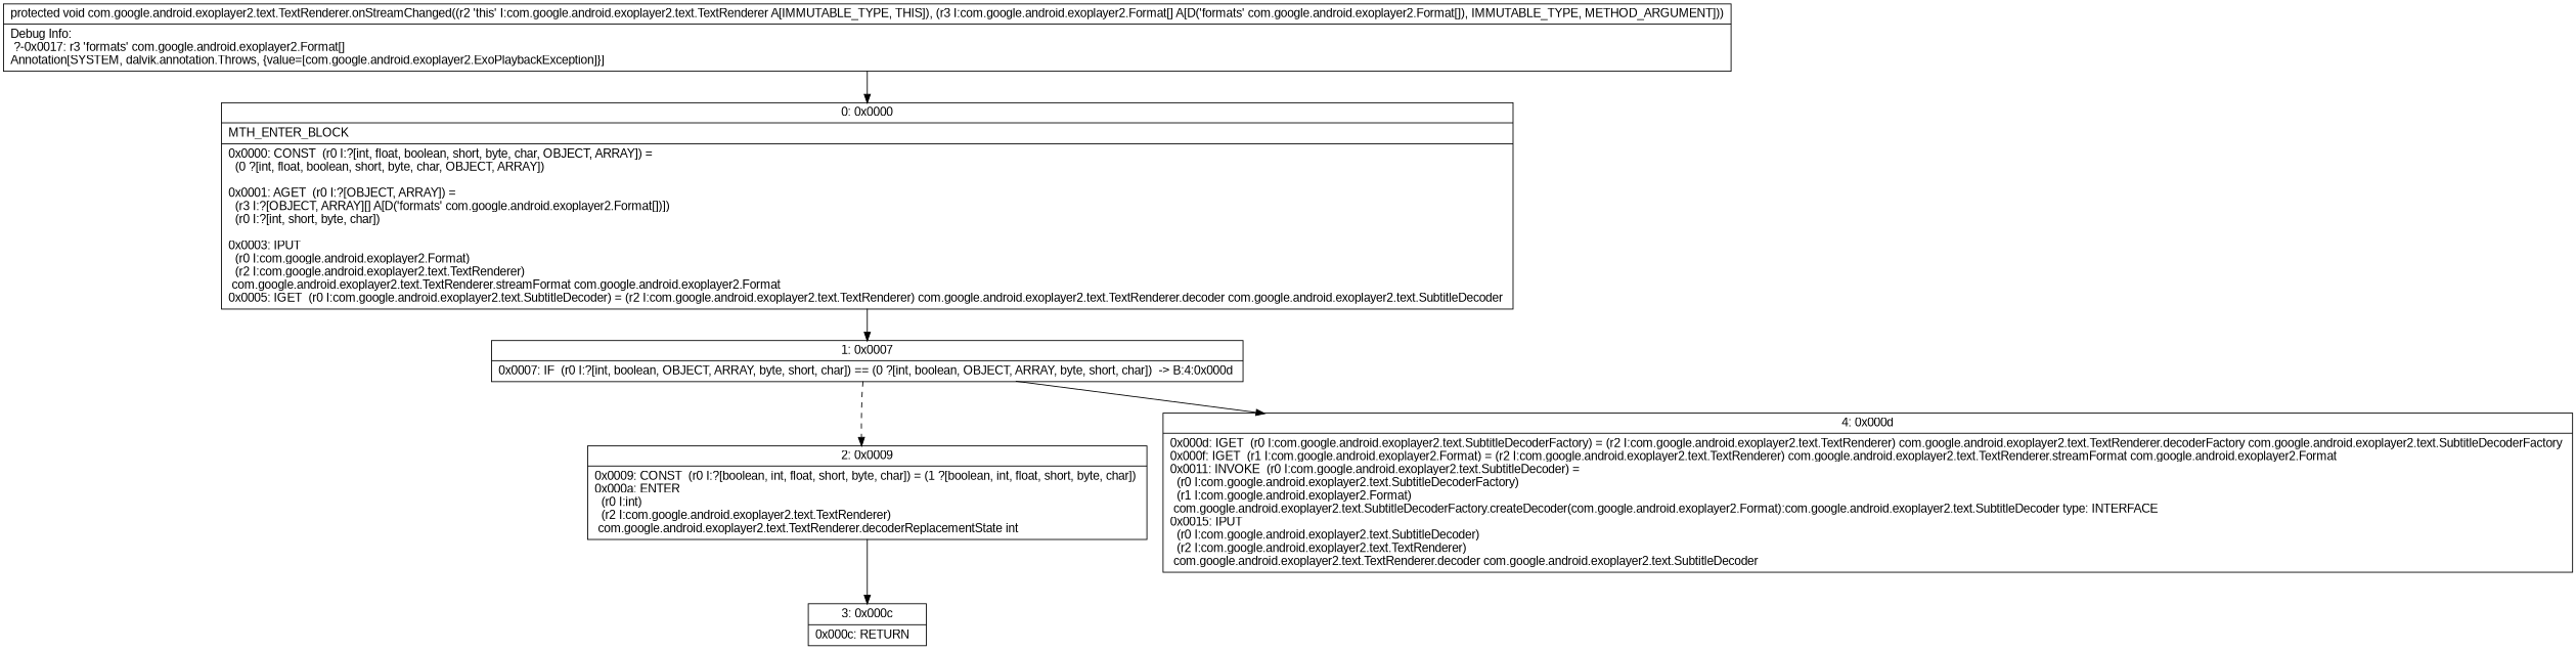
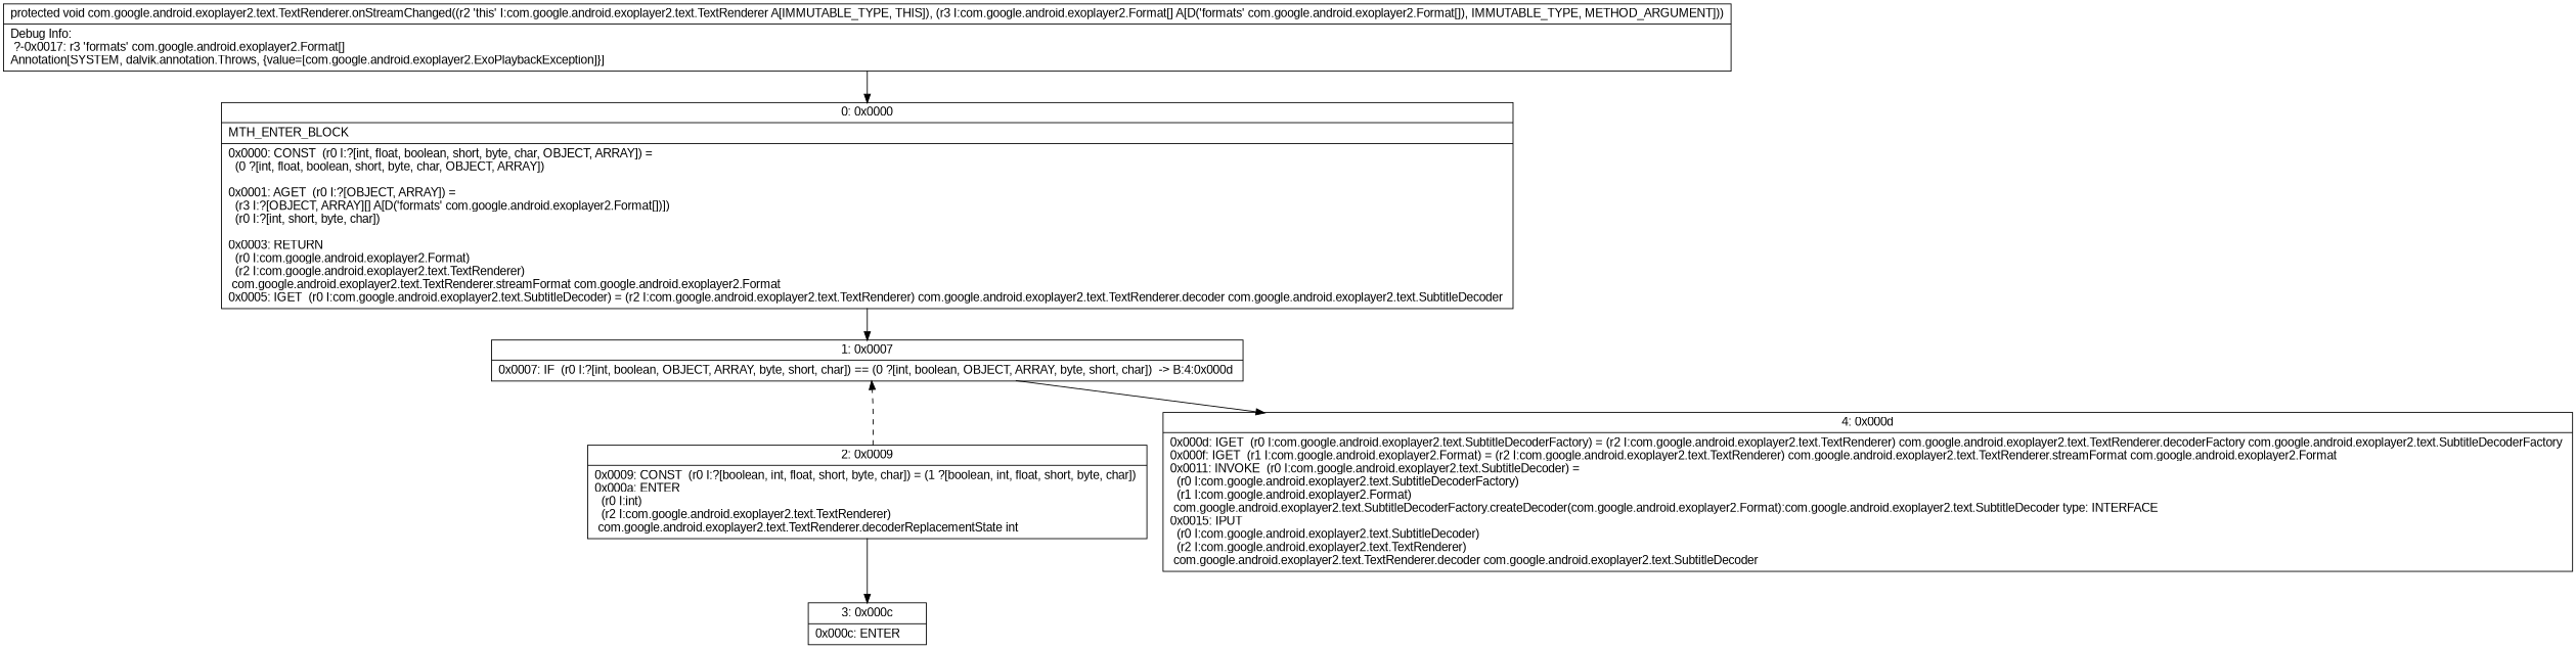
  digraph {
    fontname="Liberation Sans"
    node [fontname="Liberation Sans" shape=record]
    edge [fontname="Liberation Sans"]
-   n1 [label="{0\:\ 0x0000|MTH_ENTER_BLOCK\l|0x0000: CONST  (r0 I:?[int, float, boolean, short, byte, char, OBJECT, ARRAY]) = \l  (0 ?[int, float, boolean, short, byte, char, OBJECT, ARRAY])\l \l0x0001: AGET  (r0 I:?[OBJECT, ARRAY]) = \l  (r3 I:?[OBJECT, ARRAY][] A[D('formats' com.google.android.exoplayer2.Format[])])\l  (r0 I:?[int, short, byte, char])\l \l0x0003: IPUT  \l  (r0 I:com.google.android.exoplayer2.Format)\l  (r2 I:com.google.android.exoplayer2.text.TextRenderer)\l com.google.android.exoplayer2.text.TextRenderer.streamFormat com.google.android.exoplayer2.Format \l0x0005: IGET  (r0 I:com.google.android.exoplayer2.text.SubtitleDecoder) = (r2 I:com.google.android.exoplayer2.text.TextRenderer) com.google.android.exoplayer2.text.TextRenderer.decoder com.google.android.exoplayer2.text.SubtitleDecoder \l}"]
+   n1 [label="{0\:\ 0x0000|MTH_ENTER_BLOCK\l|0x0000: CONST  (r0 I:?[int, float, boolean, short, byte, char, OBJECT, ARRAY]) = \l  (0 ?[int, float, boolean, short, byte, char, OBJECT, ARRAY])\l \l0x0001: AGET  (r0 I:?[OBJECT, ARRAY]) = \l  (r3 I:?[OBJECT, ARRAY][] A[D('formats' com.google.android.exoplayer2.Format[])])\l  (r0 I:?[int, short, byte, char])\l \l0x0003: RETURN  \l  (r0 I:com.google.android.exoplayer2.Format)\l  (r2 I:com.google.android.exoplayer2.text.TextRenderer)\l com.google.android.exoplayer2.text.TextRenderer.streamFormat com.google.android.exoplayer2.Format \l0x0005: IGET  (r0 I:com.google.android.exoplayer2.text.SubtitleDecoder) = (r2 I:com.google.android.exoplayer2.text.TextRenderer) com.google.android.exoplayer2.text.TextRenderer.decoder com.google.android.exoplayer2.text.SubtitleDecoder \l}"]
    n2 [label="{1\:\ 0x0007|0x0007: IF  (r0 I:?[int, boolean, OBJECT, ARRAY, byte, short, char]) == (0 ?[int, boolean, OBJECT, ARRAY, byte, short, char])  \-\> B:4:0x000d \l}"]
    n3 [label="{2\:\ 0x0009|0x0009: CONST  (r0 I:?[boolean, int, float, short, byte, char]) = (1 ?[boolean, int, float, short, byte, char]) \l0x000a: ENTER  \l  (r0 I:int)\l  (r2 I:com.google.android.exoplayer2.text.TextRenderer)\l com.google.android.exoplayer2.text.TextRenderer.decoderReplacementState int \l}"]
    n4 [label="{4\:\ 0x000d|0x000d: IGET  (r0 I:com.google.android.exoplayer2.text.SubtitleDecoderFactory) = (r2 I:com.google.android.exoplayer2.text.TextRenderer) com.google.android.exoplayer2.text.TextRenderer.decoderFactory com.google.android.exoplayer2.text.SubtitleDecoderFactory \l0x000f: IGET  (r1 I:com.google.android.exoplayer2.Format) = (r2 I:com.google.android.exoplayer2.text.TextRenderer) com.google.android.exoplayer2.text.TextRenderer.streamFormat com.google.android.exoplayer2.Format \l0x0011: INVOKE  (r0 I:com.google.android.exoplayer2.text.SubtitleDecoder) = \l  (r0 I:com.google.android.exoplayer2.text.SubtitleDecoderFactory)\l  (r1 I:com.google.android.exoplayer2.Format)\l com.google.android.exoplayer2.text.SubtitleDecoderFactory.createDecoder(com.google.android.exoplayer2.Format):com.google.android.exoplayer2.text.SubtitleDecoder type: INTERFACE \l0x0015: IPUT  \l  (r0 I:com.google.android.exoplayer2.text.SubtitleDecoder)\l  (r2 I:com.google.android.exoplayer2.text.TextRenderer)\l com.google.android.exoplayer2.text.TextRenderer.decoder com.google.android.exoplayer2.text.SubtitleDecoder \l}"]
-   n5 [label="{3\:\ 0x000c|0x000c: RETURN   \l}"]
+   n5 [label="{3\:\ 0x000c|0x000c: ENTER   \l}"]
    n6 [label="{protected void com.google.android.exoplayer2.text.TextRenderer.onStreamChanged((r2 'this' I:com.google.android.exoplayer2.text.TextRenderer A[IMMUTABLE_TYPE, THIS]), (r3 I:com.google.android.exoplayer2.Format[] A[D('formats' com.google.android.exoplayer2.Format[]), IMMUTABLE_TYPE, METHOD_ARGUMENT]))  | Debug Info:\l  ?\-0x0017: r3 'formats' com.google.android.exoplayer2.Format[]\lAnnotation[SYSTEM, dalvik.annotation.Throws, \{value=[com.google.android.exoplayer2.ExoPlaybackException]\}]\l}"]
    n1 -> n2
-   n2 -> n3 [style=dashed]
+   n3 -> n2 [style=dashed]
    n2 -> n4
    n3 -> n5
    n6 -> n1
  }
